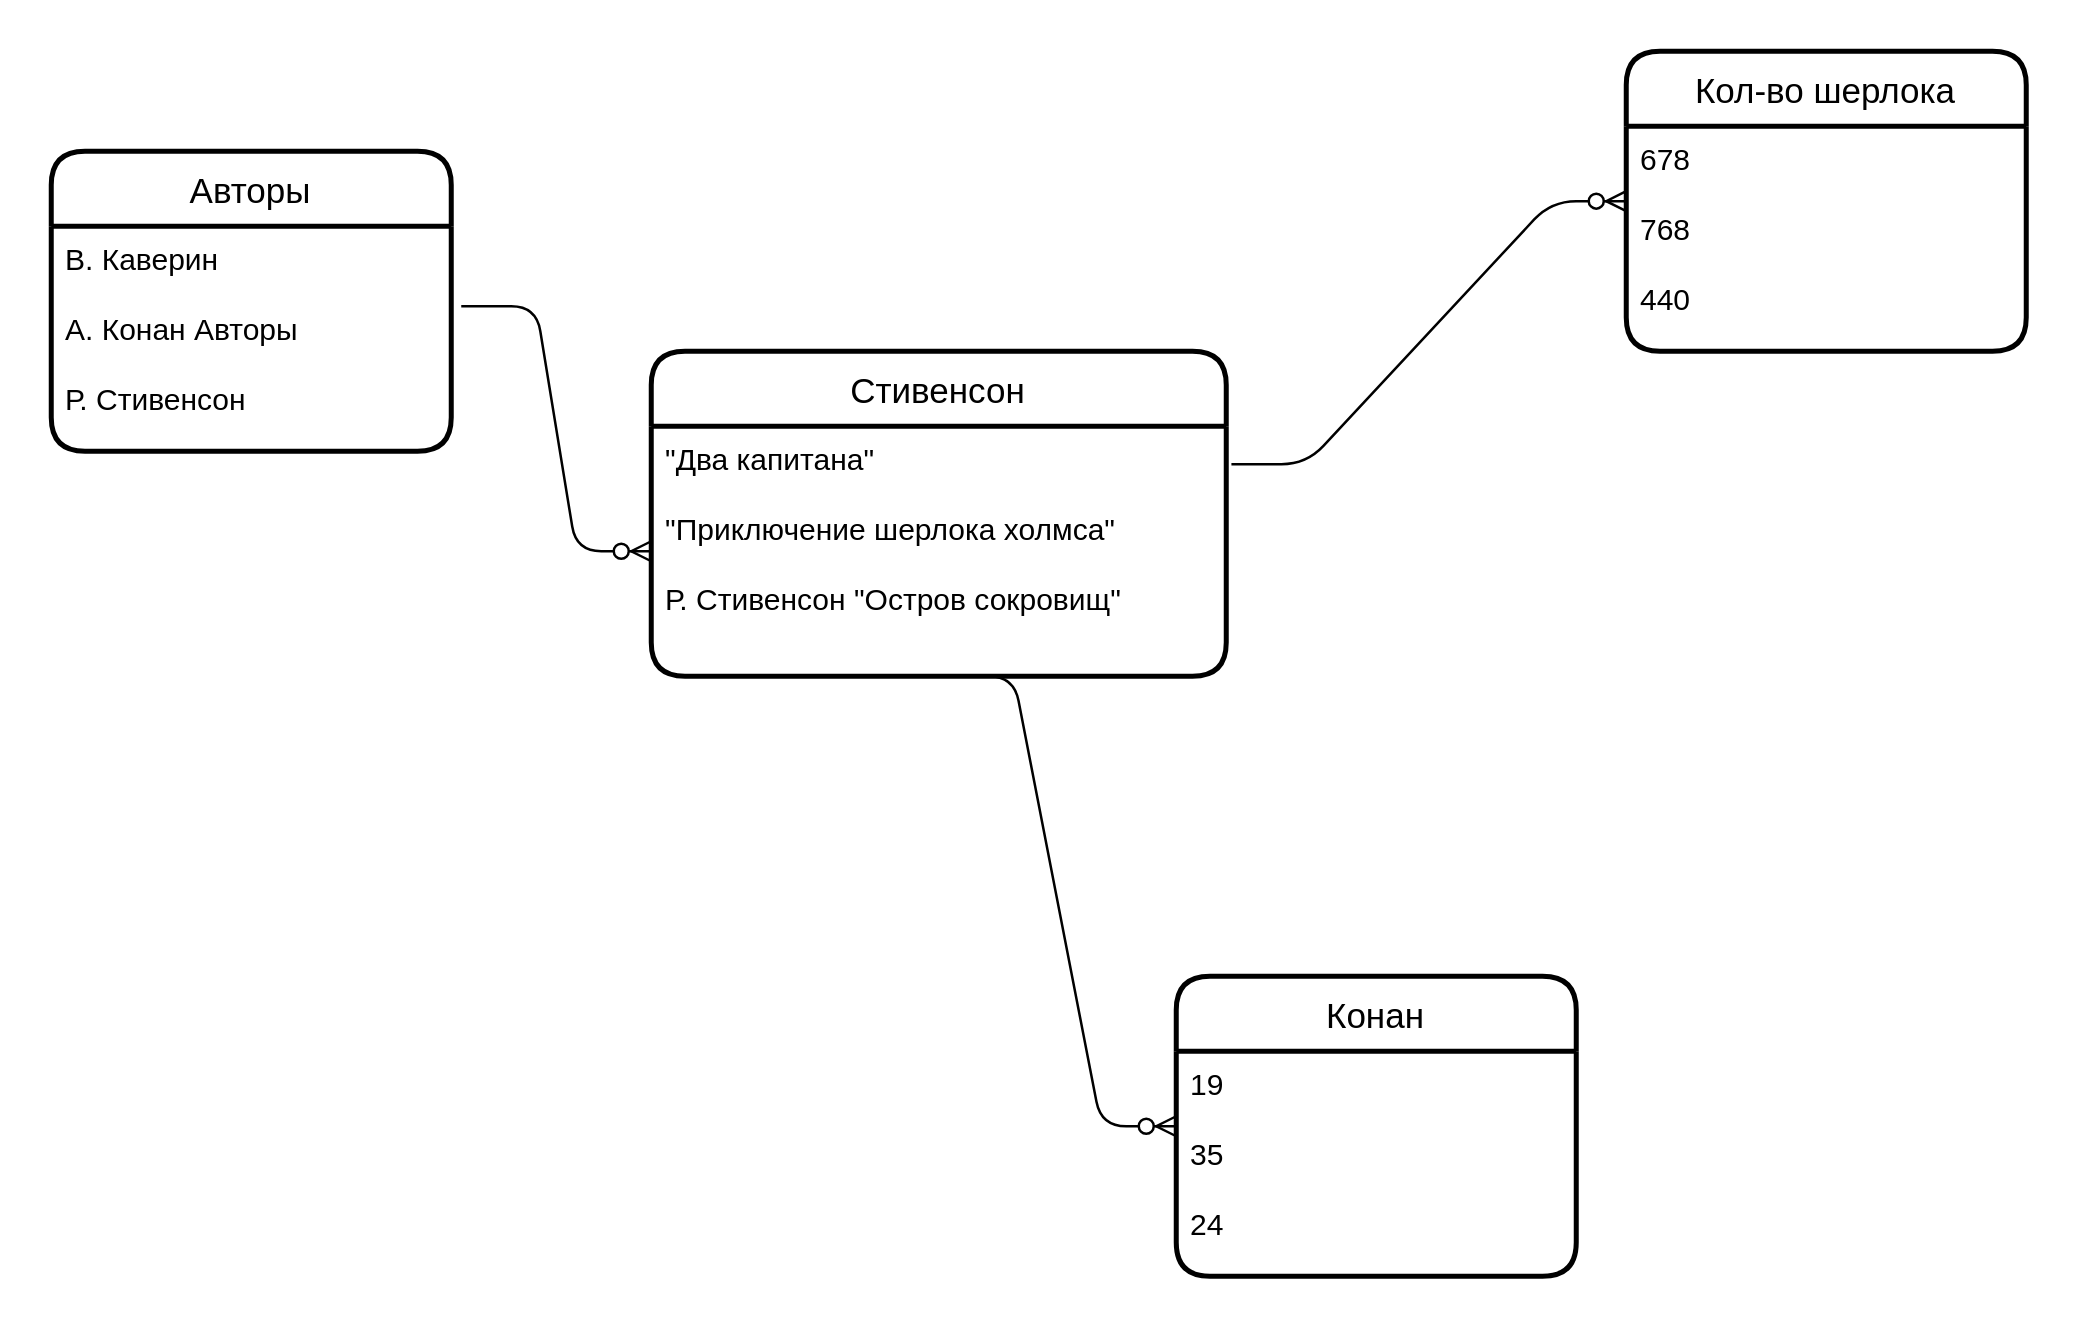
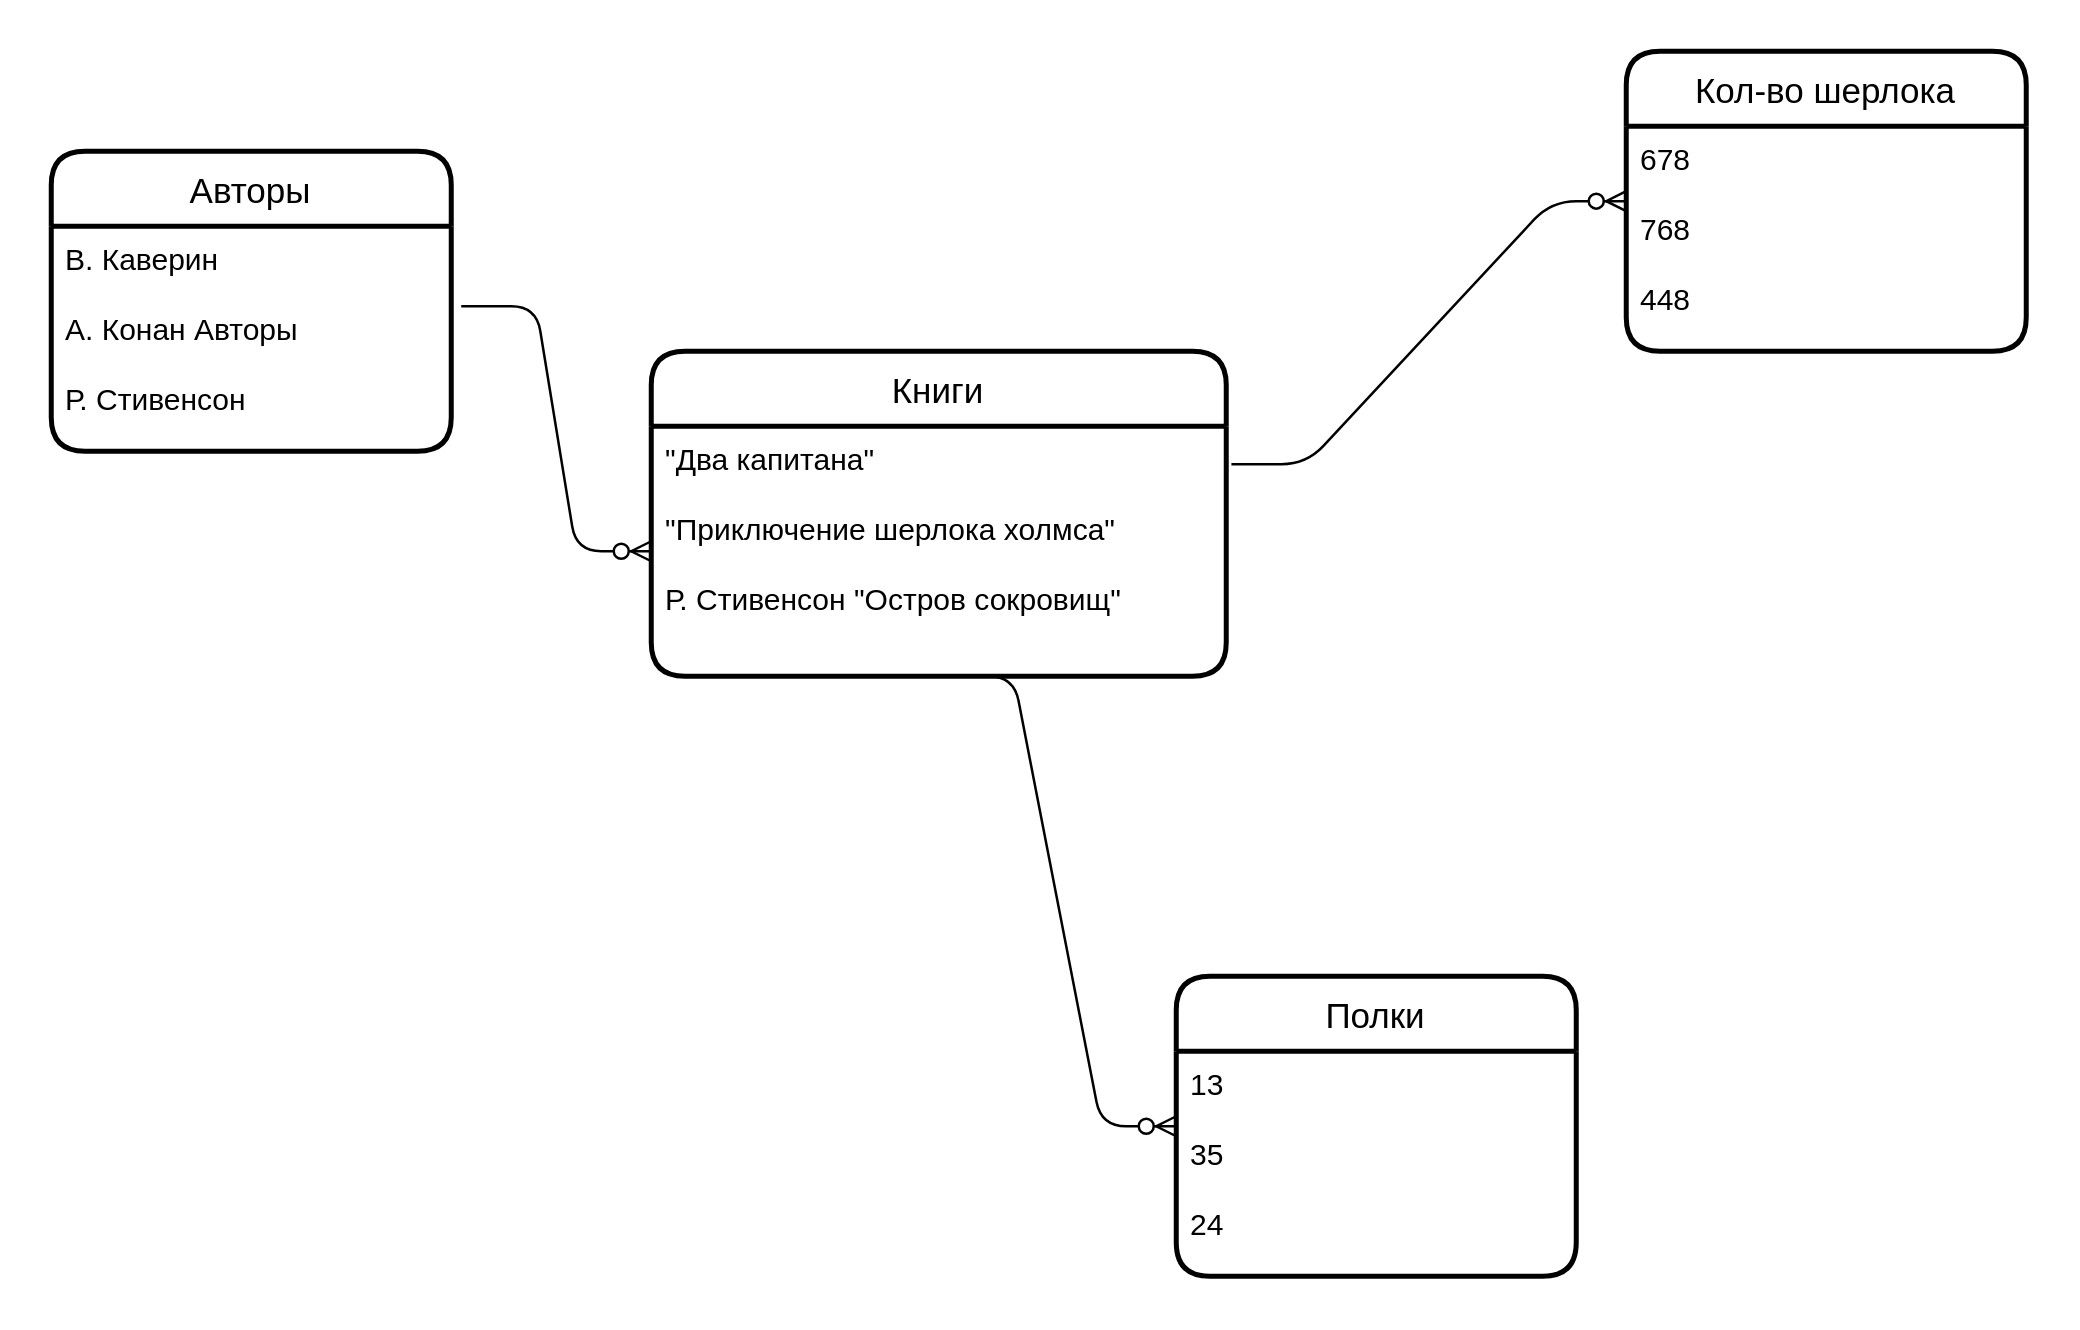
  <mxCell id="0" />
  <mxCell id="1" parent="0" />
- <mxCell id="2" value="Стивенсон" style="swimlane;childLayout=stackLayout;horizontal=1;startSize=30;horizontalStack=0;rounded=1;fontSize=14;fontStyle=0;strokeWidth=2;resizeParent=0;resizeLast=1;shadow=0;dashed=0;align=center;" vertex="1" parent="1"><mxGeometry x="260" y="140" width="230" height="130" as="geometry" /></mxCell>
+ <mxCell id="2" value="Книги" style="swimlane;childLayout=stackLayout;horizontal=1;startSize=30;horizontalStack=0;rounded=1;fontSize=14;fontStyle=0;strokeWidth=2;resizeParent=0;resizeLast=1;shadow=0;dashed=0;align=center;" vertex="1" parent="1"><mxGeometry x="260" y="140" width="230" height="130" as="geometry" /></mxCell>
  <mxCell id="3" value="&quot;Два капитана&quot;&#10;&#10;&quot;Приключение шерлока холмса&quot;&#10;&#10;Р. Стивенсон &quot;Остров сокровищ&quot;" style="align=left;strokeColor=none;fillColor=none;spacingLeft=4;fontSize=12;verticalAlign=top;resizable=0;rotatable=0;part=1;" vertex="1" parent="2"><mxGeometry y="30" width="230" height="100" as="geometry" /></mxCell>
  <mxCell id="4" value="Кол-во шерлока" style="swimlane;childLayout=stackLayout;horizontal=1;startSize=30;horizontalStack=0;rounded=1;fontSize=14;fontStyle=0;strokeWidth=2;resizeParent=0;resizeLast=1;shadow=0;dashed=0;align=center;" vertex="1" parent="1"><mxGeometry x="650" y="20" width="160" height="120" as="geometry" /></mxCell>
- <mxCell id="5" value="678&#10;&#10;768&#10;&#10;440" style="align=left;strokeColor=none;fillColor=none;spacingLeft=4;fontSize=12;verticalAlign=top;resizable=0;rotatable=0;part=1;" vertex="1" parent="4"><mxGeometry y="30" width="160" height="90" as="geometry" /></mxCell>
+ <mxCell id="5" value="678&#10;&#10;768&#10;&#10;448" style="align=left;strokeColor=none;fillColor=none;spacingLeft=4;fontSize=12;verticalAlign=top;resizable=0;rotatable=0;part=1;" vertex="1" parent="4"><mxGeometry y="30" width="160" height="90" as="geometry" /></mxCell>
  <mxCell id="6" value="" style="edgeStyle=entityRelationEdgeStyle;fontSize=12;html=1;endArrow=ERzeroToMany;endFill=1;exitX=1.009;exitY=0.152;exitDx=0;exitDy=0;exitPerimeter=0;entryX=0;entryY=0.333;entryDx=0;entryDy=0;entryPerimeter=0;" edge="1" parent="1" source="3" target="5"><mxGeometry width="100" height="100" relative="1" as="geometry"><mxPoint x="350" y="310" as="sourcePoint" /><mxPoint x="560" y="130" as="targetPoint" /></mxGeometry></mxCell>
  <mxCell id="7" value="Авторы" style="swimlane;childLayout=stackLayout;horizontal=1;startSize=30;horizontalStack=0;rounded=1;fontSize=14;fontStyle=0;strokeWidth=2;resizeParent=0;resizeLast=1;shadow=0;dashed=0;align=center;" vertex="1" parent="1"><mxGeometry x="20" y="60" width="160" height="120" as="geometry" /></mxCell>
  <mxCell id="8" value="В. Каверин&#10;&#10;А. Конан Авторы&#10;&#10;Р. Стивенсон" style="align=left;strokeColor=none;fillColor=none;spacingLeft=4;fontSize=12;verticalAlign=top;resizable=0;rotatable=0;part=1;" vertex="1" parent="7"><mxGeometry y="30" width="160" height="90" as="geometry" /></mxCell>
  <mxCell id="9" value="" style="edgeStyle=entityRelationEdgeStyle;fontSize=12;html=1;endArrow=ERzeroToMany;endFill=1;entryX=0;entryY=0.5;entryDx=0;entryDy=0;exitX=1.025;exitY=0.356;exitDx=0;exitDy=0;exitPerimeter=0;" edge="1" parent="1" source="8" target="3"><mxGeometry width="100" height="100" relative="1" as="geometry"><mxPoint x="380" y="410" as="sourcePoint" /><mxPoint x="480" y="310" as="targetPoint" /></mxGeometry></mxCell>
- <mxCell id="10" value="Конан" style="swimlane;childLayout=stackLayout;horizontal=1;startSize=30;horizontalStack=0;rounded=1;fontSize=14;fontStyle=0;strokeWidth=2;resizeParent=0;resizeLast=1;shadow=0;dashed=0;align=center;" vertex="1" parent="1"><mxGeometry x="470" y="390" width="160" height="120" as="geometry" /></mxCell>
- <mxCell id="11" value="19&#10;&#10;35&#10;&#10;24" style="align=left;strokeColor=none;fillColor=none;spacingLeft=4;fontSize=12;verticalAlign=top;resizable=0;rotatable=0;part=1;" vertex="1" parent="10"><mxGeometry y="30" width="160" height="90" as="geometry" /></mxCell>
+ <mxCell id="10" value="Полки" style="swimlane;childLayout=stackLayout;horizontal=1;startSize=30;horizontalStack=0;rounded=1;fontSize=14;fontStyle=0;strokeWidth=2;resizeParent=0;resizeLast=1;shadow=0;dashed=0;align=center;" vertex="1" parent="1"><mxGeometry x="470" y="390" width="160" height="120" as="geometry" /></mxCell>
+ <mxCell id="11" value="13&#10;&#10;35&#10;&#10;24" style="align=left;strokeColor=none;fillColor=none;spacingLeft=4;fontSize=12;verticalAlign=top;resizable=0;rotatable=0;part=1;" vertex="1" parent="10"><mxGeometry y="30" width="160" height="90" as="geometry" /></mxCell>
  <mxCell id="12" value="" style="edgeStyle=entityRelationEdgeStyle;fontSize=12;html=1;endArrow=ERzeroToMany;endFill=1;exitX=0.5;exitY=1;exitDx=0;exitDy=0;entryX=0;entryY=0.5;entryDx=0;entryDy=0;" edge="1" parent="1" source="3" target="10"><mxGeometry width="100" height="100" relative="1" as="geometry"><mxPoint x="380" y="410" as="sourcePoint" /><mxPoint x="360" y="450" as="targetPoint" /></mxGeometry></mxCell>
